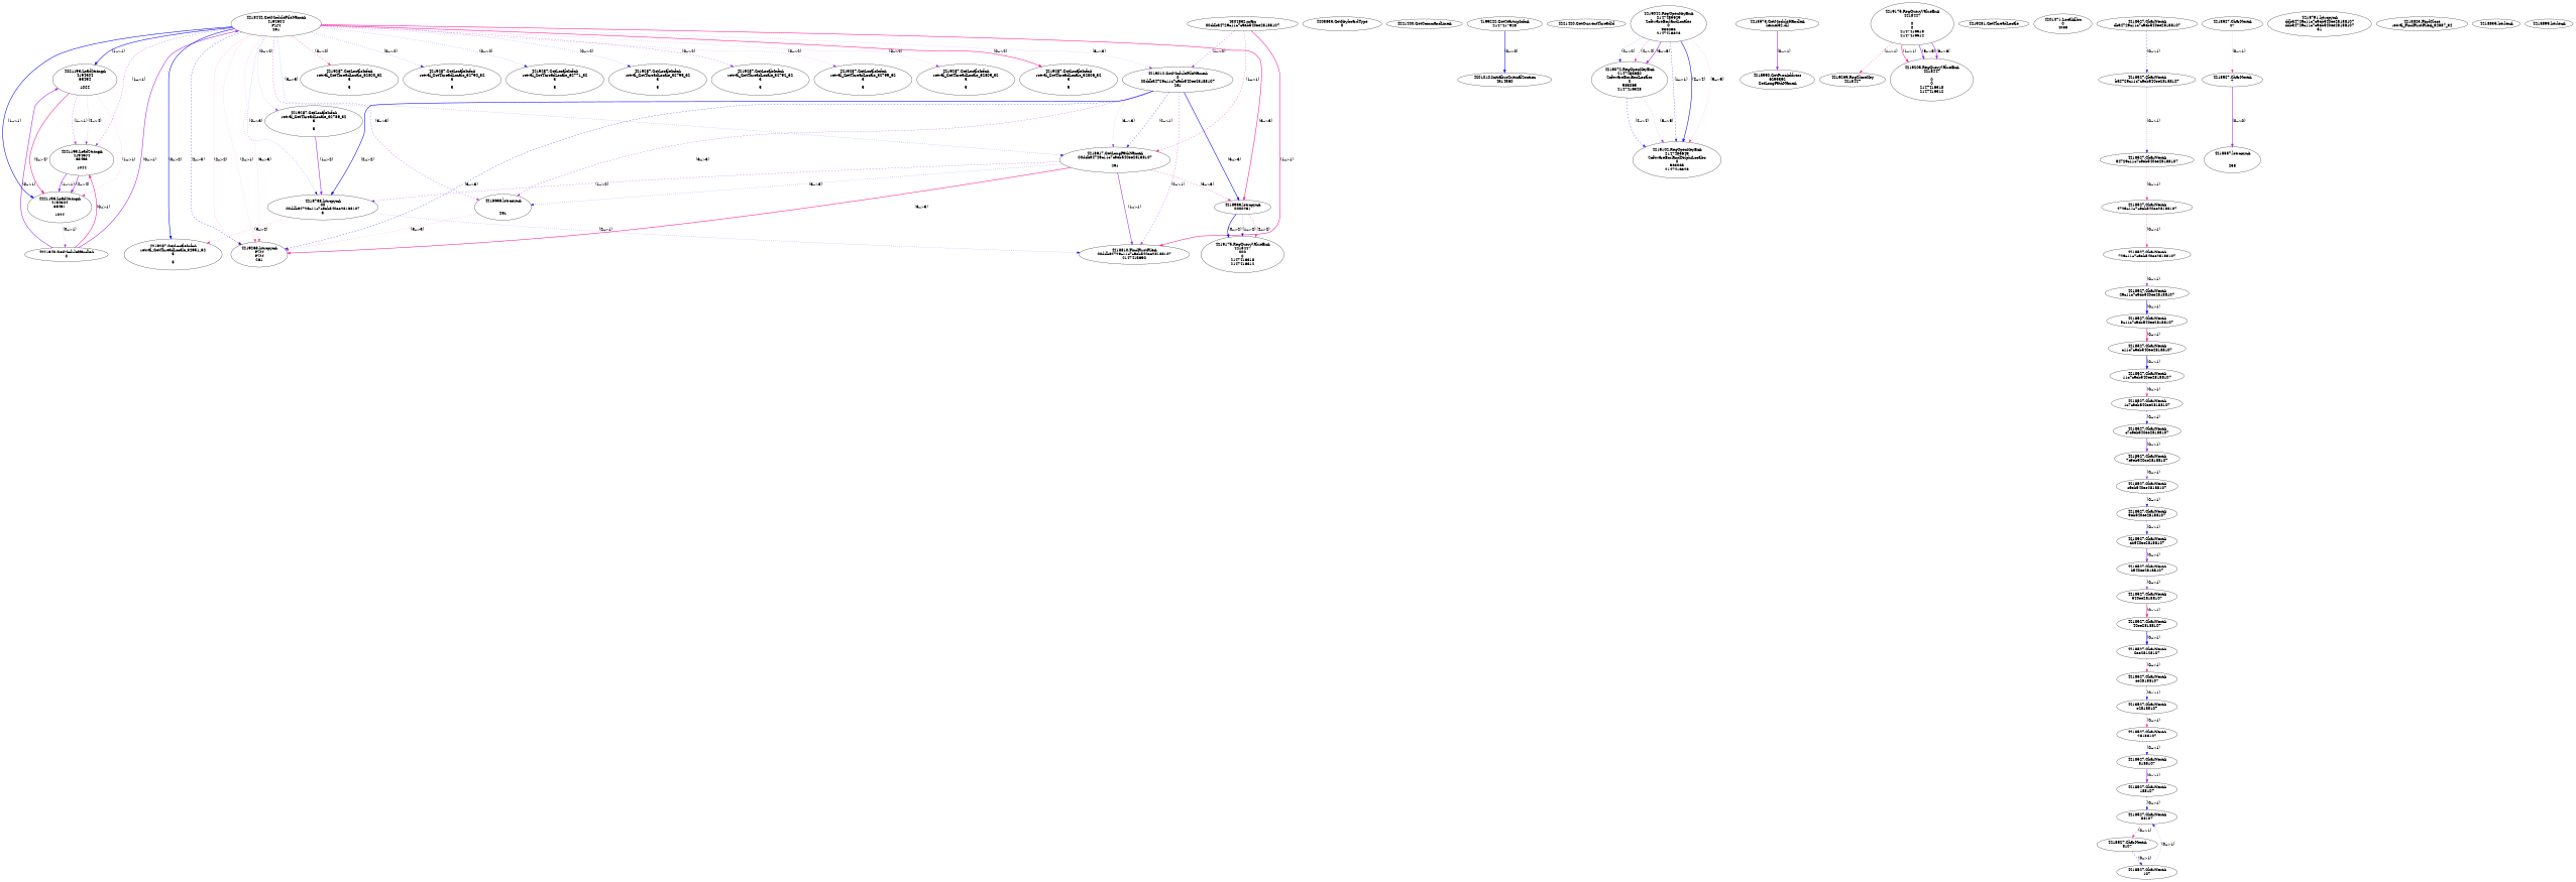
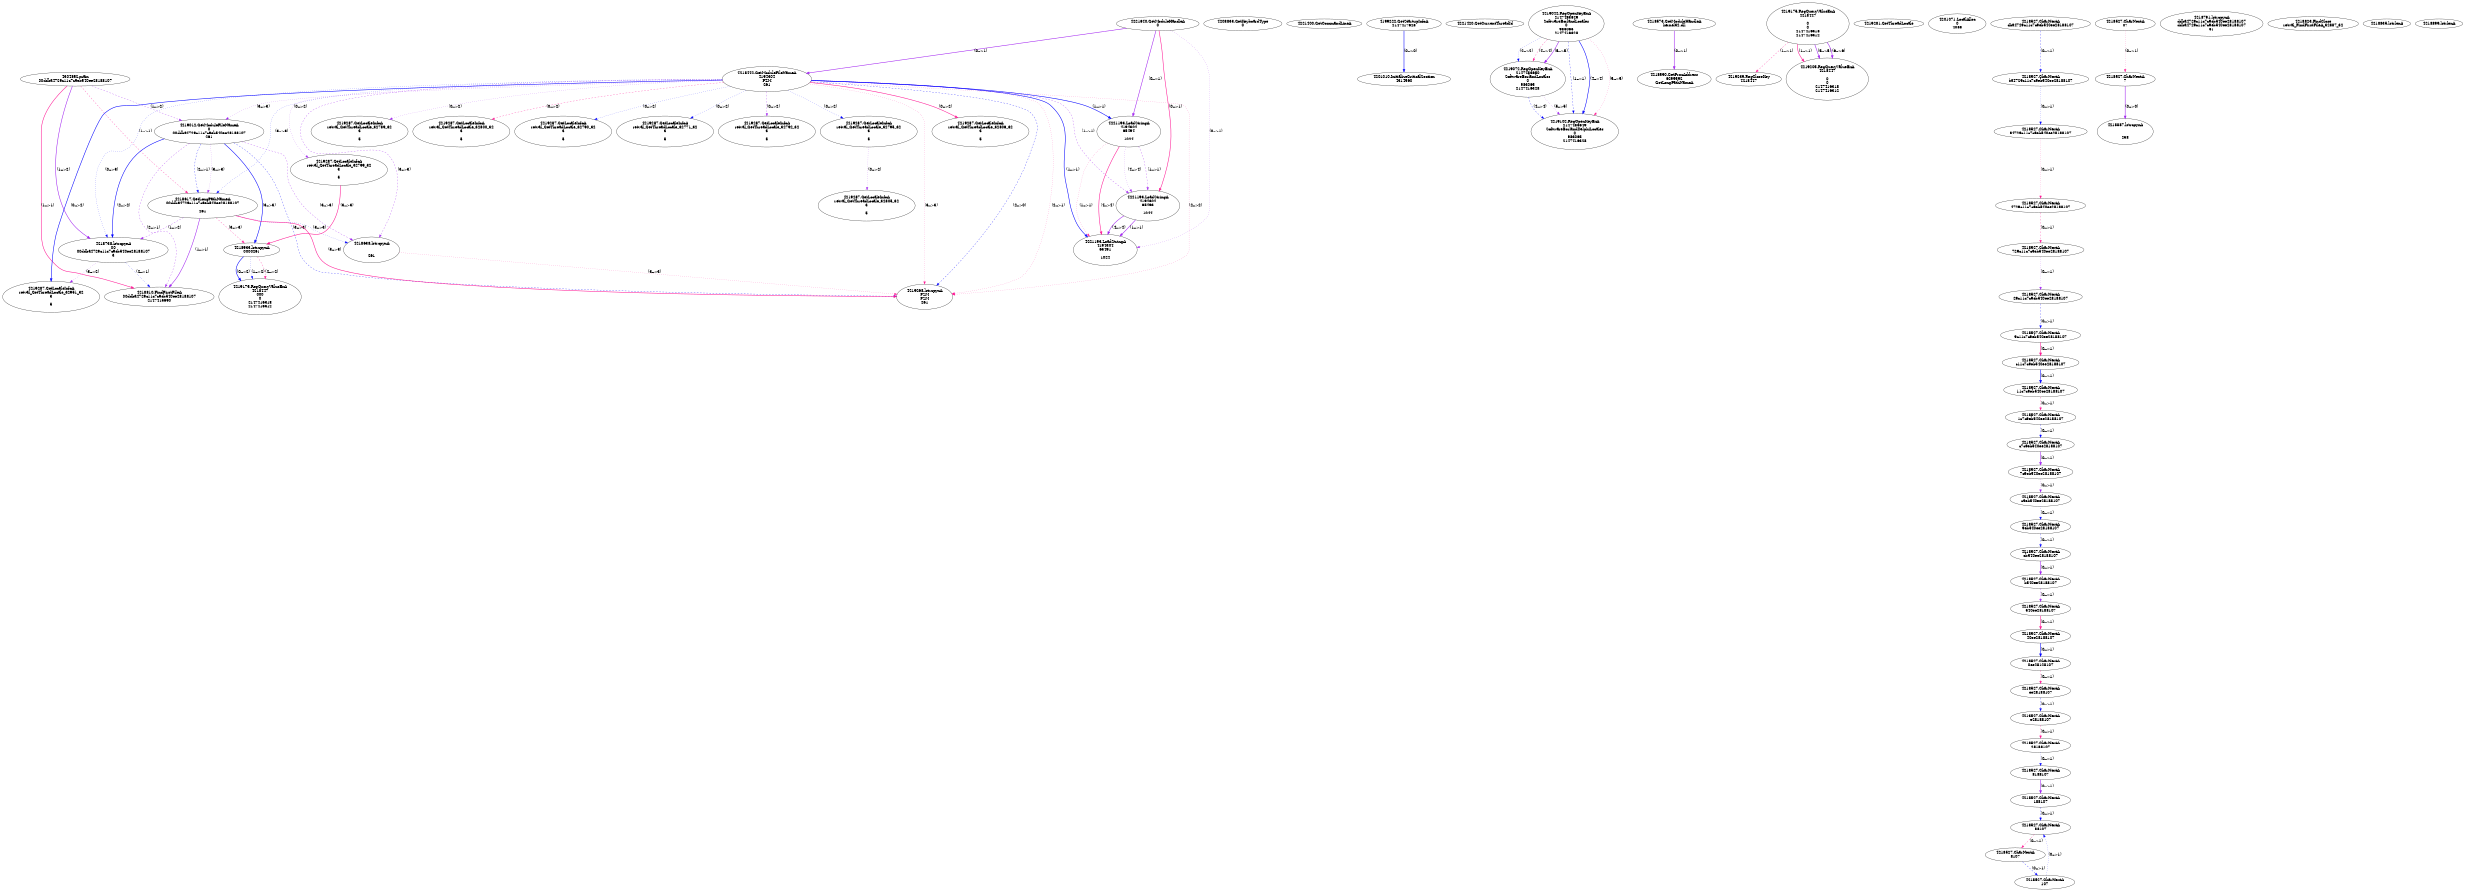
  digraph {
    edge [color=blue style=bold]
    n1 [label="4304852.main\n00ddba4729c11c7c9eb540ee28188107"]
    n2 [label="4219012.GetModuleFileNameA\n0\n00ddba4729c11c7c9eb540ee28188107\n261"]
    n3 [label="4218617.GetLongPathNameA\n00ddba4729c11c7c9eb540ee28188107\n\n261"]
    n4 [label="4218738.lstrcpynA\n00\n00ddba4729c11c7c9eb540ee28188107\n3"]
    n5 [label="4218810.FindFirstFileA\n00ddba4729c11c7c9eb540ee28188107\n2147415690"]
    n6 [label="4218638.lstrcpynA\n\n\n261"]
    n7 [label="4219268.lstrcpynA\nPZM\nPZM\n261"]
    n8 [label="4218933.lstrcpynA\n0000261"]
    n9 [label="4219287.GetLocaleInfoA\nretval_GetThreadLocale_32951_32\n3\n\n5"]
    n10 [label="4221640.GetModuleHandleA\n0"]
    n11 [label="4218442.GetModuleFileNameA\n4194304\nPZM\n261"]
    n12 [label="4221193.LoadStringA\n4194304\n65494\n\n1024"]
    n13 [label="4221193.LoadStringA\n4194304\n65493\n\n1044"]
    n14 [label="4221193.LoadStringA\n4194304\n65491\n\n1024"]
    n15 [label="4219287.GetLocaleInfoA\nretval_GetThreadLocale_32789_32\n3\n\n5"]
    n16 [label="4219287.GetLocaleInfoA\nretval_GetThreadLocale_32800_32\n3\n\n5"]
    n17 [label="4219287.GetLocaleInfoA\nretval_GetThreadLocale_32790_32\n3\n\n5"]
    n18 [label="4219287.GetLocaleInfoA\nretval_GetThreadLocale_32771_32\n3\n\n5"]
    n19 [label="4219287.GetLocaleInfoA\nretval_GetThreadLocale_32795_32\n3\n\n5"]
    n20 [label="4219287.GetLocaleInfoA\nretval_GetThreadLocale_32792_32\n3\n\n5"]
    n21 [label="4219287.GetLocaleInfoA\nretval_GetThreadLocale_32799_32\n3\n\n5"]
    n22 [label="4219287.GetLocaleInfoA\nretval_GetThreadLocale_32805_32\n3\n\n5"]
    n23 [label="4219287.GetLocaleInfoA\nretval_GetThreadLocale_32806_32\n3\n\n5"]
    n24 [label="4208833.GetKeyboardType\n0"]
    n25 [label="4221400.GetCommandLineA\n"]
    n26 [label="4199222.GetStartupInfoA\n2147417628"]
    n27 [label="4201010.InitializeCriticalSection\n4314560"]
    n28 [label="4221420.GetCurrentThreadId\n"]
    n29 [label="4219175.RegQueryValueExA\n4218447\n000\n0\n2147416318\n2147416312"]
    n30 [label="4219042.RegOpenKeyExA\n2147483649\nSoftware\Borland\Locales\n0\n983065\n2147416328"]
    n31 [label="4219072.RegOpenKeyExA\n2147483650\nSoftware\Borland\Locales\n0\n983065\n2147416328"]
    n32 [label="4219102.RegOpenKeyExA\n2147483649\nSoftware\Borland\Delphi\Locales\n0\n983065\n2147416328"]
    n33 [label="4218573.GetModuleHandleA\nkernel32.dll"]
    n34 [label="4218590.GetProcAddress\n6295592\nGetLongPathNameA"]
    n35 [label="4219175.RegQueryValueExA\n4218447\n\n0\n0\n2147416318\n2147416312"]
    n36 [label="4219239.RegCloseKey\n4218447"]
    n37 [label="4219205.RegQueryValueExA\n4218447\n\n0\n0\n2147416318\n2147416312"]
    n38 [label="4219281.GetThreadLocale\n"]
    n39 [label="4201071.LocalAlloc\n0\n4088"]
    n40 [label="4218527.CharNextA\ndba4729c11c7c9eb540ee28188107"]
    n41 [label="4218527.CharNextA\nba4729c11c7c9eb540ee28188107"]
    n42 [label="4218527.CharNextA\na4729c11c7c9eb540ee28188107"]
    n43 [label="4218527.CharNextA\n4729c11c7c9eb540ee28188107"]
    n44 [label="4218527.CharNextA\n729c11c7c9eb540ee28188107"]
    n45 [label="4218527.CharNextA\n29c11c7c9eb540ee28188107"]
    n46 [label="4218527.CharNextA\n9c11c7c9eb540ee28188107"]
    n47 [label="4218527.CharNextA\nc11c7c9eb540ee28188107"]
    n48 [label="4218527.CharNextA\n11c7c9eb540ee28188107"]
    n49 [label="4218527.CharNextA\n1c7c9eb540ee28188107"]
    n50 [label="4218527.CharNextA\nc7c9eb540ee28188107"]
    n51 [label="4218527.CharNextA\n7c9eb540ee28188107"]
    n52 [label="4218527.CharNextA\nc9eb540ee28188107"]
    n53 [label="4218527.CharNextA\n9eb540ee28188107"]
    n54 [label="4218527.CharNextA\neb540ee28188107"]
    n55 [label="4218527.CharNextA\nb540ee28188107"]
    n56 [label="4218527.CharNextA\n540ee28188107"]
    n57 [label="4218527.CharNextA\n40ee28188107"]
    n58 [label="4218527.CharNextA\n0ee28128107"]
    n59 [label="4218527.CharNextA\nee28188107"]
    n60 [label="4213527.CharNextA\ne28188107"]
    n61 [label="4218527.CharNextA\n28188107"]
    n62 [label="4218527.CharNextA\n8188107"]
    n63 [label="4218527.CharNextA\n188107"]
    n64 [label="4218527.CharNextA\n88107"]
    n65 [label="4218527.CharNextA\n8107"]
    n66 [label="4218527.CharNextA\n107"]
    n67 [label="4218527.CharNextA\n07"]
    n68 [label="4218527.CharNextA\n7"]
    n69 [label="4218887.lstrcpynA\n\n\n258"]
    n70 [label="4218791.lstrcpynA\nddba4729c11c7c9eb540ee28188107\nddba4729c11c7c9eb540ee28188107\n31"]
    n71 [label="4218823.FindClose\nretval_FindFirstFileA_32887_32"]
    n72 [label="4218835.lstrlenA\n"]
    n73 [label="4218899.lstrlenA\n"]
    n1 -> n2 [color=purple label="(1-->2)" style=dashed]
    n1 -> n3 [color=deeppink label="(1-->1)" style=dashed]
-   n15 -> n4 [color=purple label="(1-->2)"]
+   n1 -> n4 [color=purple label="(1-->2)"]
    n1 -> n5 [color=deeppink label="(1-->1)"]
    n2 -> n3 [label="(2-->1)" style=dashed]
    n2 -> n3 [color=purple label="(3-->3)" style=dotted]
    n2 -> n4 [label="(2-->2)"]
    n2 -> n5 [color=purple label="(2-->1)" style=dashed]
    n2 -> n6 [color=purple label="(3-->3)" style=dashed]
    n2 -> n7 [label="(3-->3)" style=dashed]
    n2 -> n8 [label="(3-->3)"]
    n3 -> n4 [color=purple label="(1-->2)" style=dashed]
    n3 -> n5 [color=purple label="(1-->1)"]
    n3 -> n6 [label="(3-->3)" style=dotted]
    n3 -> n7 [color=deeppink label="(3-->3)"]
    n3 -> n8 [color=deeppink label="(3-->3)" style=dashed]
    n4 -> n5 [label="(2-->1)" style=dotted]
-   n4 -> n9 [color=deeppink label="(3-->2)" style=dotted]
+   n4 -> n9 [color=purple label="(3-->2)" style=dotted]
    n6 -> n7 [color=deeppink label="(3-->3)" style=dotted]
    n8 -> n29 [label="(1-->2)" style=dotted]
    n8 -> n29 [color=deeppink label="(2-->2)" style=dashed]
    n8 -> n29 [label="(0-->2)"]
    n10 -> n11 [color=purple label="(0-->1)"]
    n10 -> n12 [color=purple label="(0-->1)"]
    n10 -> n13 [color=deeppink label="(0-->1)"]
-   n14 -> n10 [color=purple label="(0-->1)" style=dotted]
+   n10 -> n14 [color=purple label="(0-->1)" style=dotted]
    n11 -> n2 [color=purple label="(3-->3)" style=dotted]
    n11 -> n3 [label="(3-->3)" style=dotted]
    n11 -> n4 [label="(0-->3)" style=dotted]
    n11 -> n6 [color=purple label="(3-->3)" style=dashed]
    n11 -> n7 [color=deeppink label="(2-->1)" style=dotted]
    n11 -> n7 [color=deeppink label="(2-->2)" style=dotted]
    n11 -> n7 [color=deeppink label="(3-->3)" style=dotted]
    n11 -> n7 [label="(2-->0)" style=dashed]
-   n11 -> n8 [color=deeppink label="(3-->3)"]
+   n21 -> n8 [color=deeppink label="(3-->3)"]
    n11 -> n9 [label="(0-->2)"]
    n11 -> n12 [label="(1-->1)"]
    n11 -> n13 [color=purple label="(1-->1)" style=dashed]
    n11 -> n14 [label="(1-->1)"]
    n11 -> n15 [color=purple label="(0-->2)" style=dotted]
    n11 -> n16 [color=deeppink label="(0-->2)" style=dashed]
    n11 -> n17 [label="(0-->2)" style=dotted]
    n11 -> n18 [label="(0-->2)" style=dotted]
    n11 -> n19 [label="(0-->2)" style=dotted]
    n11 -> n20 [color=purple label="(0-->2)" style=dashed]
    n11 -> n21 [color=purple label="(0-->2)" style=dotted]
-   n11 -> n22 [color=purple label="(0-->2)" style=dotted]
+   n19 -> n22 [color=purple label="(0-->2)" style=dotted]
    n11 -> n23 [color=deeppink label="(0-->2)"]
    n12 -> n13 [color=purple label="(1-->1)" style=dashed]
    n12 -> n13 [color=purple label="(4-->4)" style=dotted]
    n12 -> n14 [color=deeppink label="(1-->1)" style=dotted]
    n12 -> n14 [color=deeppink label="(4-->4)"]
    n13 -> n14 [color=purple label="(1-->1)"]
    n13 -> n14 [color=purple label="(4-->4)"]
    n26 -> n27 [label="(0-->0)"]
    n30 -> n31 [label="(2-->2)" style=dotted]
    n30 -> n31 [color=deeppink label="(4-->4)" style=dashed]
    n30 -> n31 [color=purple label="(5-->5)"]
    n30 -> n32 [label="(1-->1)" style=dashed]
    n30 -> n32 [label="(4-->4)"]
    n30 -> n32 [color=deeppink label="(5-->5)" style=dotted]
    n31 -> n32 [label="(4-->4)" style=dashed]
    n31 -> n32 [color=purple label="(5-->5)" style=dotted]
    n33 -> n34 [color=purple label="(0-->1)"]
    n35 -> n36 [color=deeppink label="(1-->1)" style=dashed]
    n35 -> n37 [color=deeppink label="(1-->1)"]
    n35 -> n37 [color=purple label="(5-->5)"]
    n35 -> n37 [color=purple label="(6-->6)"]
    n40 -> n41 [label="(0-->1)" style=dashed]
    n41 -> n42 [label="(0-->1)" style=dotted]
    n42 -> n43 [color=deeppink label="(0-->1)" style=dotted]
    n43 -> n44 [color=deeppink label="(0-->1)" style=dashed]
    n44 -> n45 [color=purple label="(0-->1)" style=dotted]
-   n45 -> n46 [label="(0-->1)"]
+   n45 -> n46 [label="(0-->1)" style=dashed]
    n46 -> n47 [color=deeppink label="(0-->1)"]
    n47 -> n48 [label="(0-->1)"]
    n48 -> n49 [color=deeppink label="(0-->1)" style=dashed]
    n49 -> n50 [label="(0-->1)" style=dashed]
    n50 -> n51 [color=purple label="(0-->1)"]
    n51 -> n52 [color=purple label="(0-->1)" style=dotted]
    n52 -> n53 [label="(0-->1)" style=dotted]
    n53 -> n54 [label="(0-->1)" style=dashed]
    n54 -> n55 [color=purple label="(0-->1)"]
    n55 -> n56 [color=purple label="(0-->1)" style=dashed]
    n56 -> n57 [color=deeppink label="(0-->1)"]
    n57 -> n58 [label="(0-->1)"]
    n58 -> n59 [color=deeppink label="(0-->1)" style=dashed]
    n59 -> n60 [label="(0-->1)" style=dashed]
    n60 -> n61 [color=deeppink label="(0-->1)" style=dashed]
    n61 -> n62 [label="(0-->1)" style=dotted]
    n62 -> n63 [color=purple label="(0-->1)"]
    n63 -> n64 [label="(0-->1)" style=dashed]
    n64 -> n65 [color=deeppink label="(0-->1)" style=dashed]
    n65 -> n66 [label="(0-->1)" style=dashed]
    n66 -> n64 [label="(0-->1)" style=dotted]
    n67 -> n68 [color=deeppink label="(0-->1)" style=dotted]
    n68 -> n69 [color=purple label="(0-->0)"]
  }
